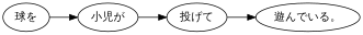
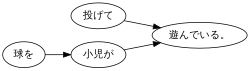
  digraph {
    rankdir=LR
    n1 [label="小児が"]
    n2 [label="投げて"]
    n3 [label="遊んでいる。"]
    n4 [label="球を"]
-   n1 -> n2
+   n1 -> n3
    n2 -> n3
    n4 -> n1
  }
